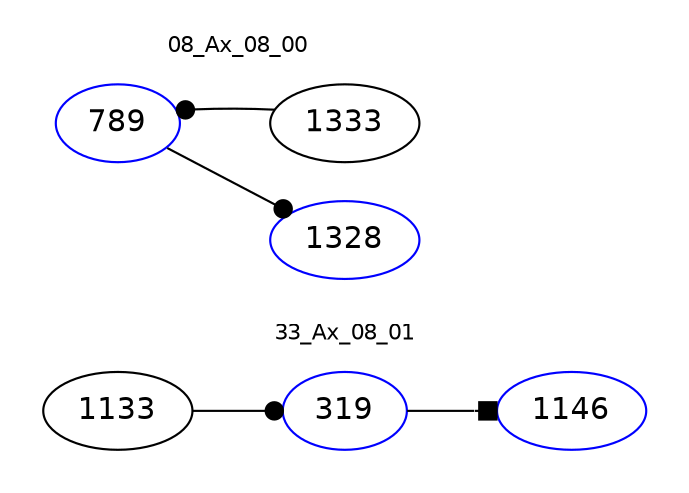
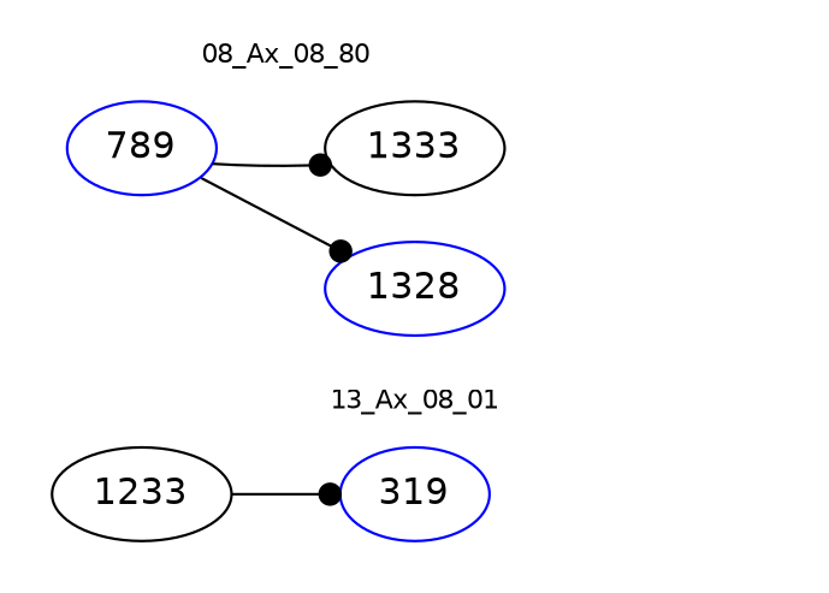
  digraph {
    fontname="DejaVu Sans"
    rankdir=LR
    node [color=blue fontname="DejaVu Sans"]
    edge [arrowhead=dot color=black fontname="DejaVu Sans"]
    n1 [label=319]
-   n2 [color=black label=1133]
-   n3 [label=1146]
+   n2 [color=black label=1233]
    n4 [label=789]
    n5 [label=1328]
    n6 [color=black label=1333]
    subgraph cluster_1 {
      color=white
      fontsize=10
-     label="33_Ax_08_01"
+     label="13_Ax_08_01"
      n1
      n2
-     n3
    }
    subgraph cluster_2 {
      color=white
      fontsize=10
-     label="08_Ax_08_00"
+     label="08_Ax_08_80"
      n4
      n5
      n6
    }
-   n1 -> n3 [arrowhead=box]
    n2 -> n1
    n4 -> n5
-   n6 -> n4
+   n4 -> n6
  }
